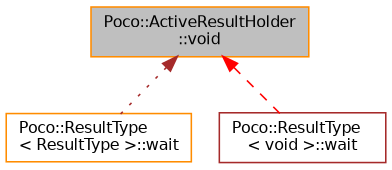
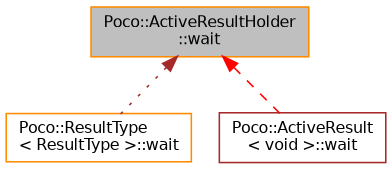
  digraph {
    rankdir=TB
    node [color=darkorange fillcolor=white fontname=Helvetica fontsize=10 shape=record style=filled]
    edge [dir=back fontname=Helvetica fontsize=10 labelfontname=Helvetica labelfontsize=10]
-   n1 [fillcolor=grey75 fontcolor=black height=0.2 label="Poco::ActiveResultHolder\l::void" width=0.4]
+   n1 [fillcolor=grey75 fontcolor=black height=0.2 label="Poco::ActiveResultHolder\l::wait" width=0.4]
    n2 [height=0.2 label="Poco::ResultType\l\< ResultType \>::wait" width=0.4]
-   n3 [color=brown height=0.2 label="Poco::ResultType\l\< void \>::wait" width=0.4]
+   n3 [color=brown height=0.2 label="Poco::ActiveResult\l\< void \>::wait" width=0.4]
    n1 -> n2 [color=brown style=dotted]
    n1 -> n3 [color=red style=dashed]
  }
